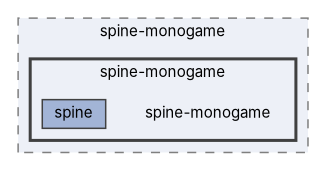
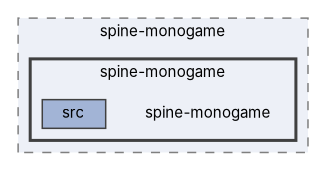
  digraph {
    compound=true
    fontname=Inter
    node [fontname=Inter fontsize=10]
    n1 [height=0.2 label="spine-monogame" shape=plaintext width=0.4]
-   n2 [color=grey25 fillcolor="#a2b4d6" height=0.2 label=spine shape=box style=filled width=0.4]
+   n2 [color=grey25 fillcolor="#a2b4d6" height=0.2 label=src shape=box style=filled width=0.4]
    subgraph cluster_1 {
      bgcolor="#edf0f7"
      fontsize=10
      label="spine-monogame"
      pencolor=grey50
      style="filled,dashed"
      subgraph cluster_2 {
        bgcolor="#edf0f7"
        fontsize=10
        pencolor=grey25
        style="filled,bold"
        n1
        n2
      }
    }
  }
